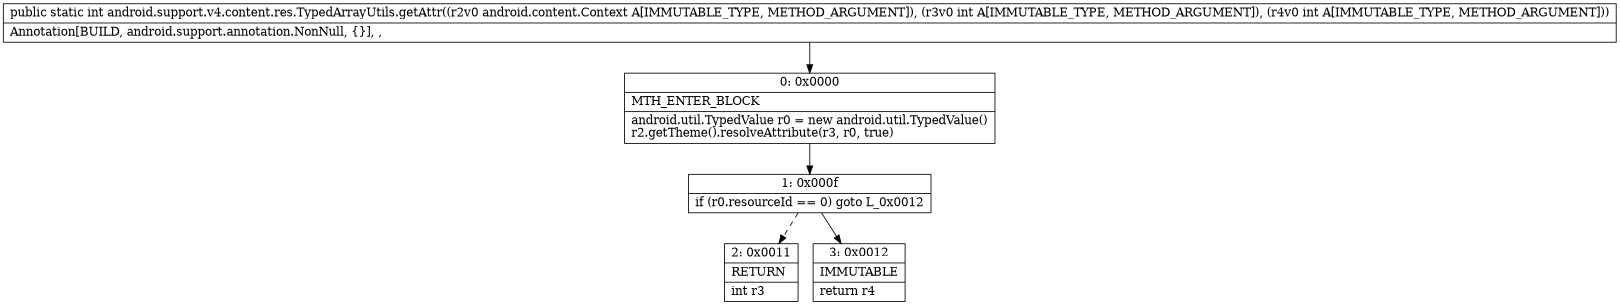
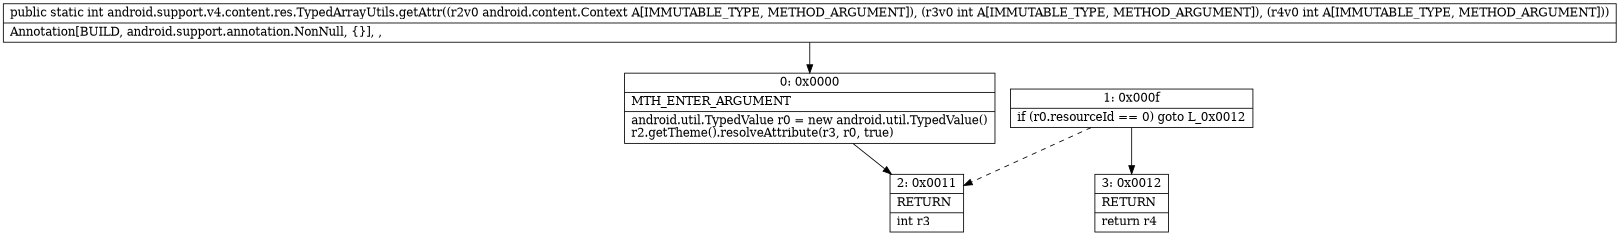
  digraph {
    node [shape=record]
-   n1 [label="{0\:\ 0x0000|MTH_ENTER_BLOCK\l|android.util.TypedValue r0 = new android.util.TypedValue()\lr2.getTheme().resolveAttribute(r3, r0, true)\l}"]
+   n1 [label="{0\:\ 0x0000|MTH_ENTER_ARGUMENT\l|android.util.TypedValue r0 = new android.util.TypedValue()\lr2.getTheme().resolveAttribute(r3, r0, true)\l}"]
    n2 [label="{1\:\ 0x000f|if (r0.resourceId == 0) goto L_0x0012\l}"]
    n3 [label="{2\:\ 0x0011|RETURN\l|int r3\l}"]
-   n4 [label="{3\:\ 0x0012|IMMUTABLE\l|return r4\l}"]
+   n4 [label="{3\:\ 0x0012|RETURN\l|return r4\l}"]
    n5 [label="{public static int android.support.v4.content.res.TypedArrayUtils.getAttr((r2v0 android.content.Context A[IMMUTABLE_TYPE, METHOD_ARGUMENT]), (r3v0 int A[IMMUTABLE_TYPE, METHOD_ARGUMENT]), (r4v0 int A[IMMUTABLE_TYPE, METHOD_ARGUMENT]))  | Annotation[BUILD, android.support.annotation.NonNull, \{\}], , \l}"]
-   n1 -> n2
+   n1 -> n3
    n2 -> n3 [style=dashed]
    n2 -> n4
    n5 -> n1
  }
